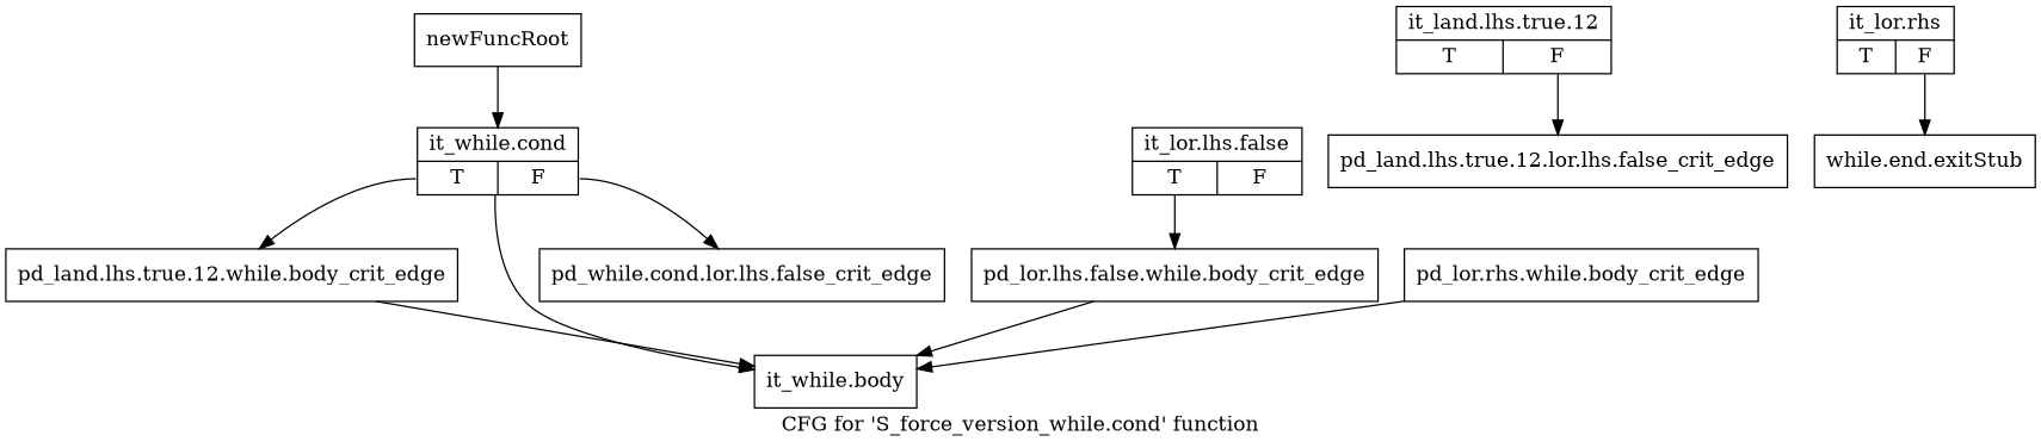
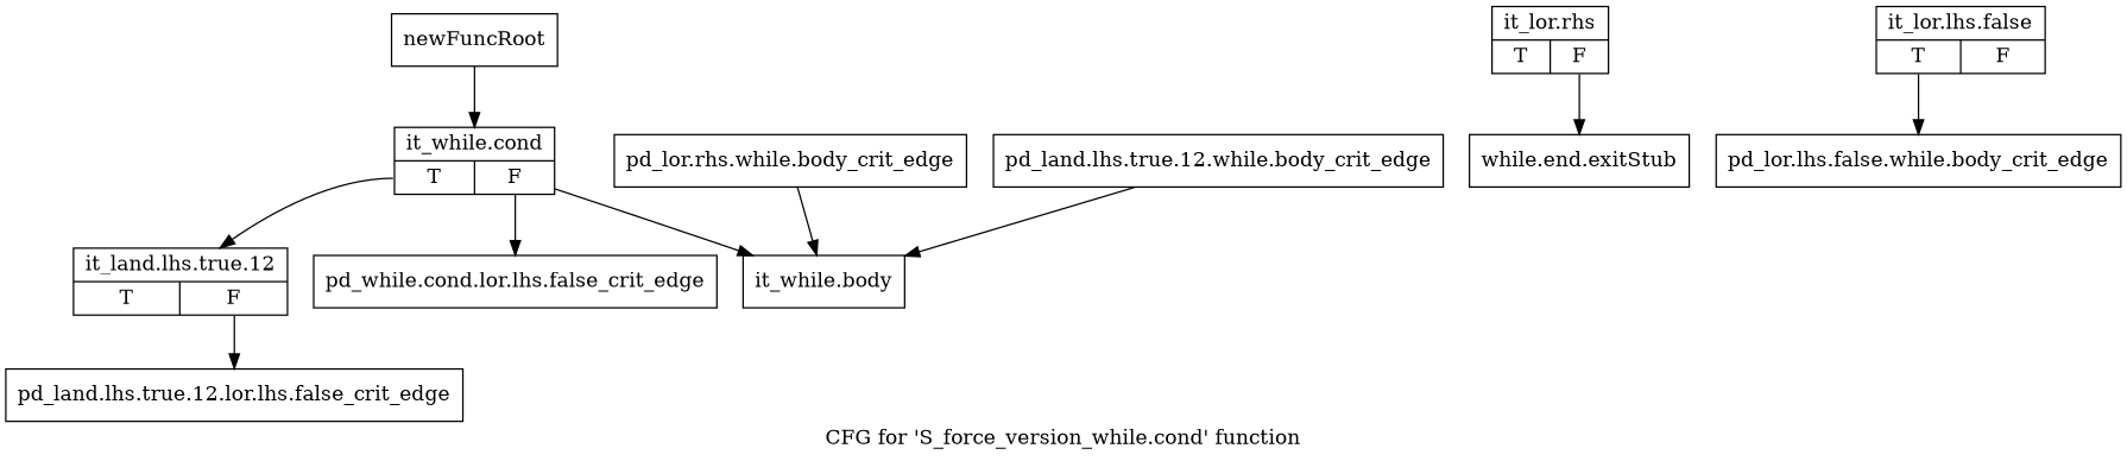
  digraph {
    label="CFG for 'S_force_version_while.cond' function"
    node [shape=record]
    n1 [label="{newFuncRoot}"]
    n2 [label="{it_while.cond|{<s0>T|<s1>F}}"]
    n3 [label="{it_land.lhs.true.12|{<s0>T|<s1>F}}"]
    n4 [label="{pd_while.cond.lor.lhs.false_crit_edge}"]
    n5 [label="{it_while.body}"]
    n6 [label="{pd_land.lhs.true.12.lor.lhs.false_crit_edge}"]
    n7 [label="{while.end.exitStub}"]
    n8 [label="{pd_land.lhs.true.12.while.body_crit_edge}"]
    n9 [label="{it_lor.lhs.false|{<s0>T|<s1>F}}"]
    n10 [label="{pd_lor.lhs.false.while.body_crit_edge}"]
    n11 [label="{it_lor.rhs|{<s0>T|<s1>F}}"]
    n12 [label="{pd_lor.rhs.while.body_crit_edge}"]
    n1 -> n2
-   n2 -> n8 [tailport=s0]
+   n2 -> n3 [tailport=s0]
    n2 -> n4 [tailport=s1]
    n2 -> n5
    n3 -> n6 [tailport=s1]
    n8 -> n5
    n9 -> n10 [tailport=s0]
-   n10 -> n5
    n11 -> n7 [tailport=s1]
    n12 -> n5
  }
